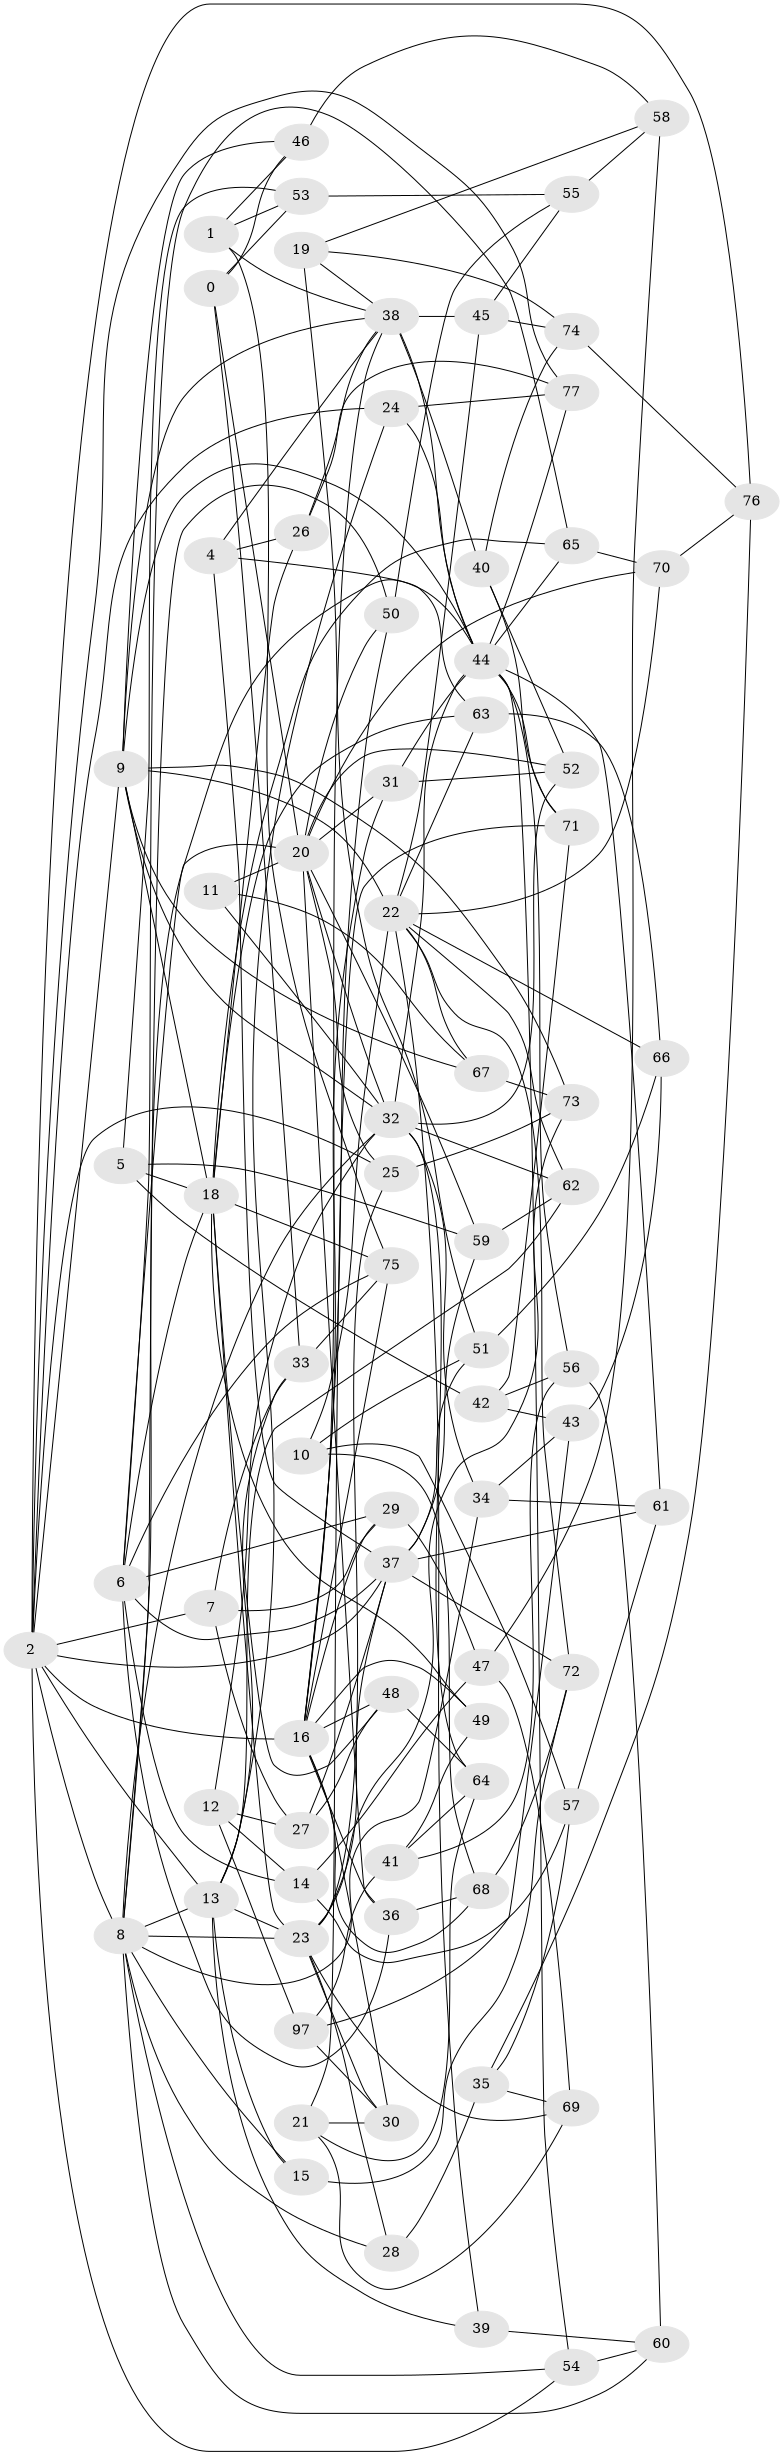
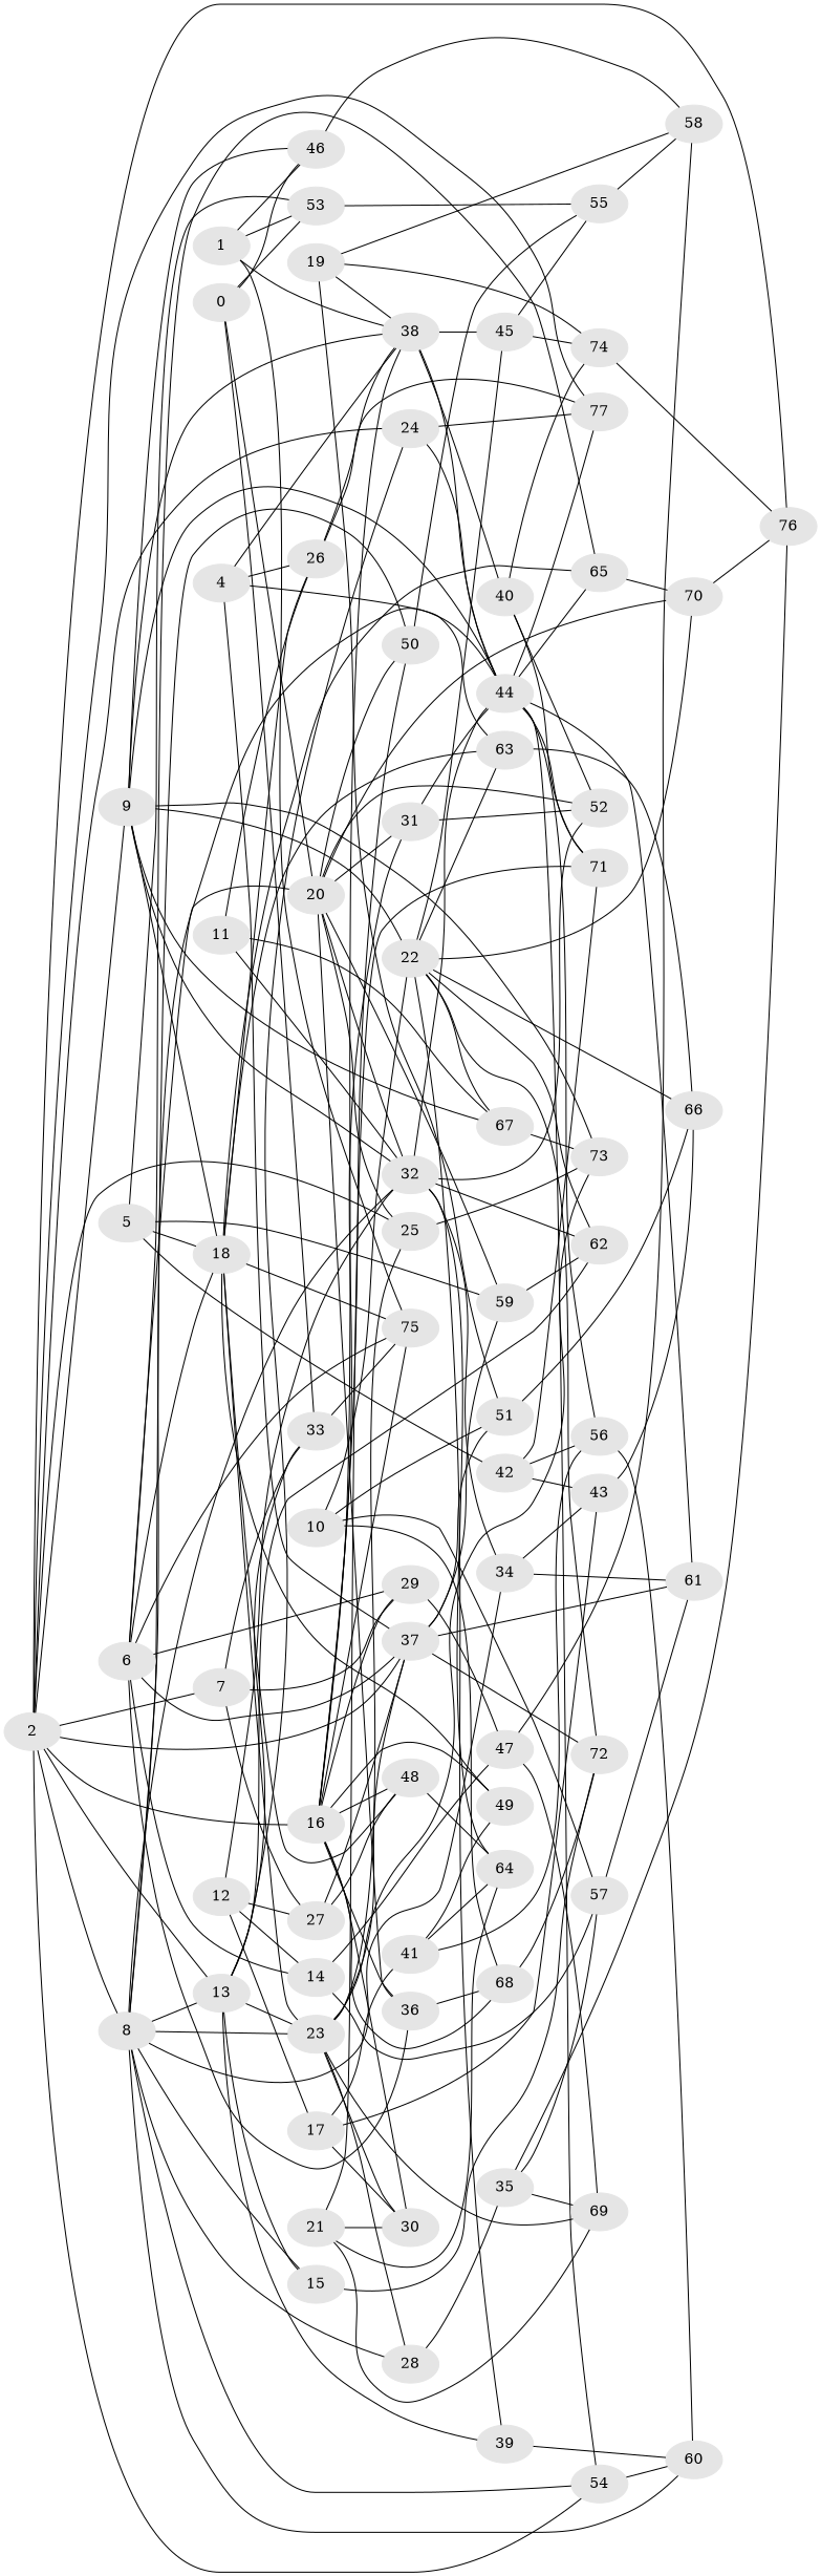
  graph {
    rankdir=LR
    node [color=gray90 style=filled]
    edge [weight=1.0]
    1
    38
    46
    53
    75
    44
    45
    40
    58
    55
    2
    7
    8
    9
    13
    16
    24
    25
    37
    54
    76
    77
    33
    29
    27
    15
    23
    28
    32
    34
    50
    60
    18
    22
    67
    73
    39
    62
    36
    68
    30
    31
    48
    49
    59
    51
    72
    61
    n49 [label=0]
    20
    52
    70
    4
    26
    63
    66
    5
    42
    65
    43
    71
    56
    6
    14
    57
    47
    69
    35
    64
    10
    11
    12
-   17 [label=97]
+   17
    41
    19
    74
    21
    1 -- 38
    1 -- 46
    1 -- 53
    1 -- 75
    38 -- 44
    38 -- 45
    38 -- 40
    46 -- 58
    53 -- 55
    44 -- 54
    44 -- 77
    44 -- 61
    44 -- 65
    44 -- 71
    44 -- 56
    45 -- 55
    45 -- 74
    40 -- 52
    40 -- 71
    40 -- 74
    55 -- 58
    2 -- 7
    2 -- 8
    2 -- 9
    2 -- 13
    2 -- 16
    2 -- 24
    2 -- 25
    2 -- 37 [weight=2.0]
    2 -- 54
    2 -- 76
    2 -- 77
    7 -- 33
    7 -- 29
    7 -- 27
    8 -- 44
    8 -- 13 [weight=2.0]
    8 -- 54
    8 -- 15
    8 -- 23
    8 -- 28
    8 -- 32
    8 -- 34
    8 -- 50
    8 -- 60
    9 -- 38 [weight=2.0]
    9 -- 46
    9 -- 44
    9 -- 32
    9 -- 18
    9 -- 22
    9 -- 67
    9 -- 73
    13 -- 24
    13 -- 33
    13 -- 15 [weight=2.0]
    13 -- 23
    13 -- 39
    13 -- 62
    16 -- 38
    16 -- 75
    16 -- 29
    16 -- 50
    16 -- 36
    16 -- 68
    16 -- 30
    16 -- 31
    16 -- 48
    16 -- 49 [weight=2.0]
    24 -- 44
    24 -- 77
    25 -- 73
    37 -- 59
    37 -- 51
    37 -- 72
    37 -- 61
    54 -- 60
    33 -- 75
    29 -- 47
    27 -- 37
    27 -- 48
    15 -- 72
    23 -- 25
    23 -- 37
    23 -- 28 [weight=2.0]
    23 -- 73
    23 -- 30
    23 -- 69
    28 -- 35
    32 -- 44
    32 -- 34
    32 -- 62
    32 -- 52
    32 -- 64
    34 -- 61
    34 -- 43
    50 -- 55
    18 -- 75
    18 -- 23 [weight=3.0]
    18 -- 48
    18 -- 49
    18 -- 26
    18 -- 63
    18 -- 65
    22 -- 45
    22 -- 67
    22 -- 39
    22 -- 62
    22 -- 72
    22 -- 70
    22 -- 63
    22 -- 66
    67 -- 73
    39 -- 60
    36 -- 68
    68 -- 72
    31 -- 44
    31 -- 52
    48 -- 64
    59 -- 62
    51 -- 66
    n49 -- 46
    n49 -- 53
    n49 -- 33
    n49 -- 20
    20 -- 25
    20 -- 32
    20 -- 50
    20 -- 36
    20 -- 31
    20 -- 59
    20 -- 52
    20 -- 70
    70 -- 76
    4 -- 38
    4 -- 37
    4 -- 26
    4 -- 63
    26 -- 38
    26 -- 77
    63 -- 66
    5 -- 53
    5 -- 18
    5 -- 59
    5 -- 42
    42 -- 43
    42 -- 71
    42 -- 56
    65 -- 70
    43 -- 66
    56 -- 60
    6 -- 75
    6 -- 37 [weight=3.0]
    6 -- 29
    6 -- 18
    6 -- 36
    6 -- 20
    6 -- 65
    6 -- 14
    14 -- 57
    14 -- 47
    57 -- 61
    47 -- 58
    47 -- 69
    35 -- 76
    35 -- 57
    35 -- 69
    10 -- 22
    10 -- 68
    10 -- 51
    10 -- 57
    11 -- 32
    11 -- 67
-   11 -- 20 [weight=2.0]
+   11 -- 26 [weight=2.0]
    12 -- 27
    12 -- 32
    12 -- 14
    12 -- 17
    17 -- 30
    17 -- 43
    17 -- 41
    41 -- 49
    41 -- 56
    41 -- 64
    19 -- 38
    19 -- 58
    19 -- 51
    19 -- 74
    74 -- 76
    21 -- 30
    21 -- 71
    21 -- 69
    21 -- 64
  }
